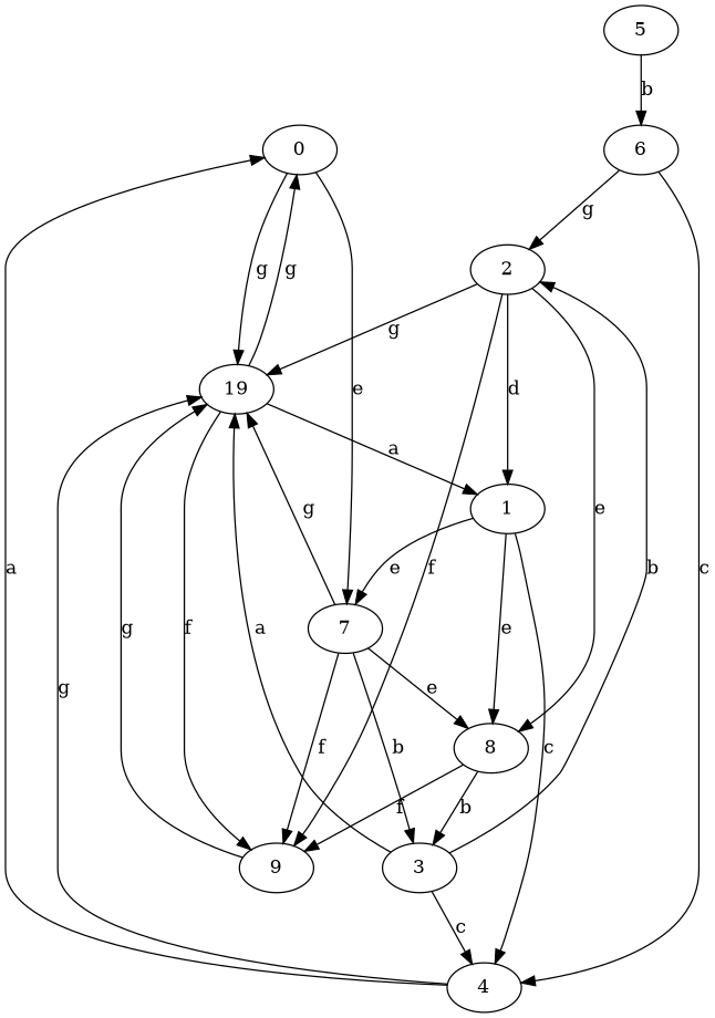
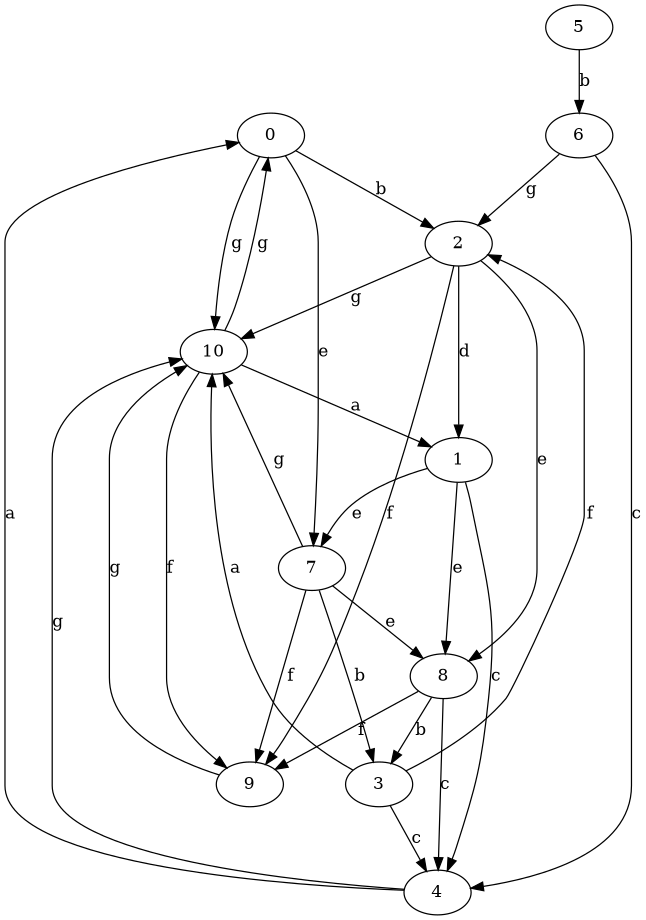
  strict digraph {
    fontname="DejaVu Serif"
    node [fontname="DejaVu Serif"]
    edge [fontname="DejaVu Serif"]
    0
    2
    7
-   10 [label=19]
+   10
    1
    8
    9
    3
    4
    5
    6
+   0 -> 2 [label=b]
    0 -> 7 [label=e]
    0 -> 10 [label=g]
    2 -> 10 [label=g]
    2 -> 1 [label=d]
    2 -> 8 [label=e]
    2 -> 9 [label=f]
    7 -> 10 [label=g]
    7 -> 8 [label=e]
    7 -> 9 [label=f]
    7 -> 3 [label=b]
    10 -> 0 [label=g]
    10 -> 1 [label=a]
    10 -> 9 [label=f]
    1 -> 7 [label=e]
    1 -> 8 [label=e]
    1 -> 4 [label=c]
    8 -> 9 [label=f]
    8 -> 3 [label=b]
+   8 -> 4 [label=c]
    9 -> 10 [label=g]
-   3 -> 2 [label=b]
+   3 -> 2 [label=f]
    3 -> 10 [label=a]
    3 -> 4 [label=c]
    4 -> 0 [label=a]
    4 -> 10 [label=g]
    5 -> 6 [label=b]
    6 -> 2 [label=g]
    6 -> 4 [label=c]
  }
